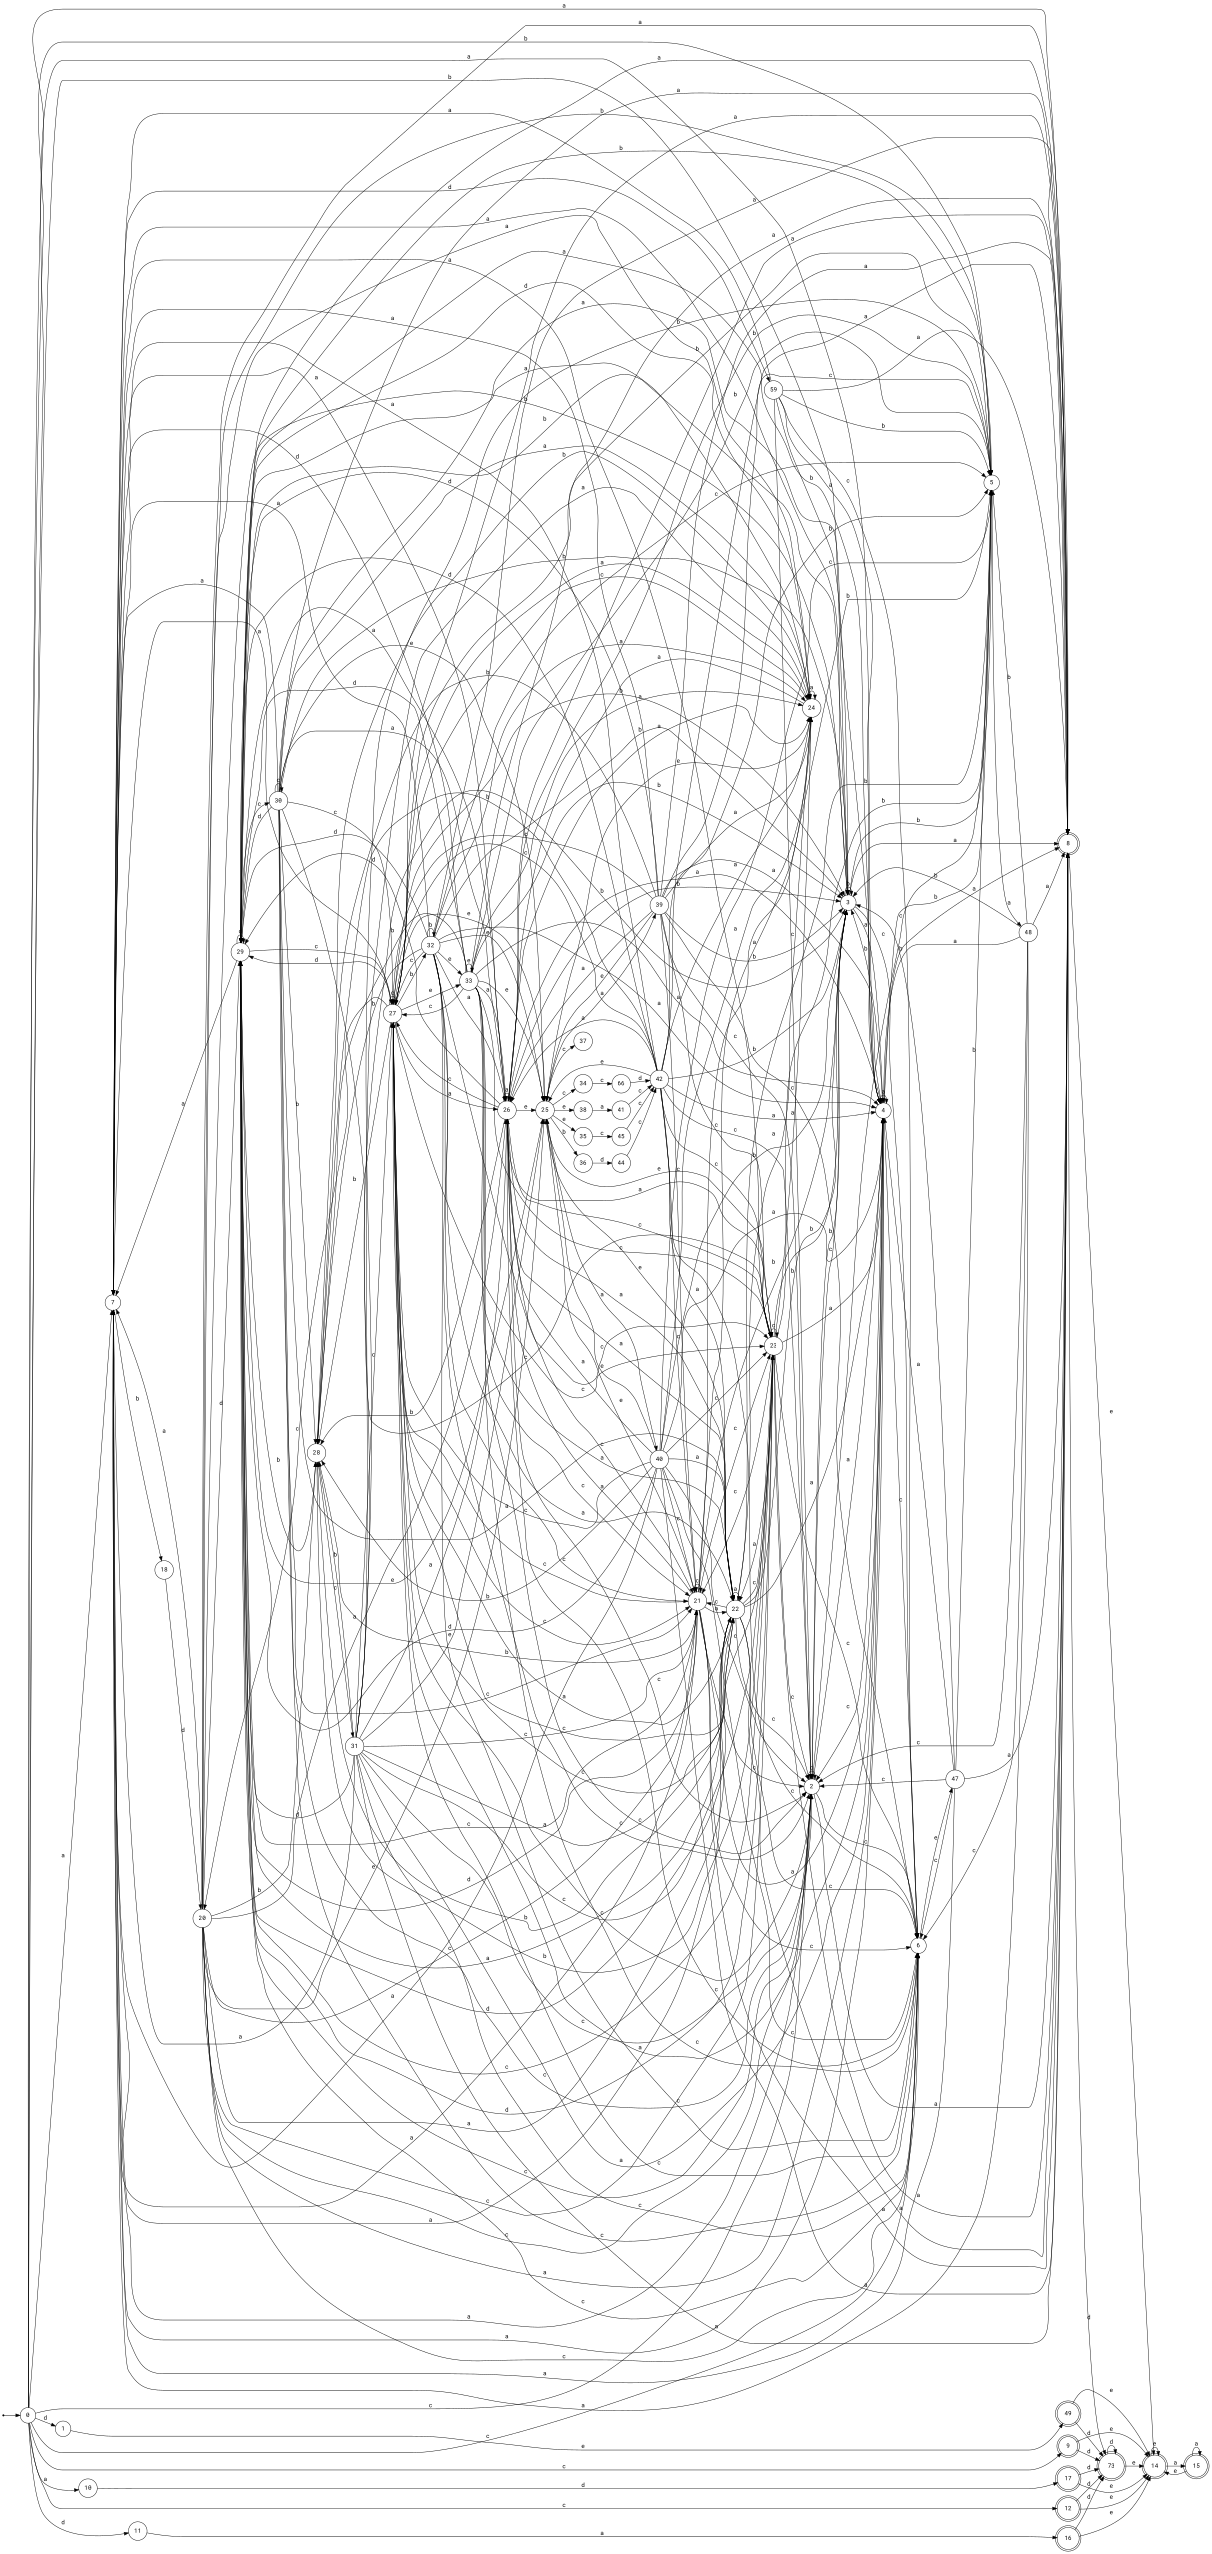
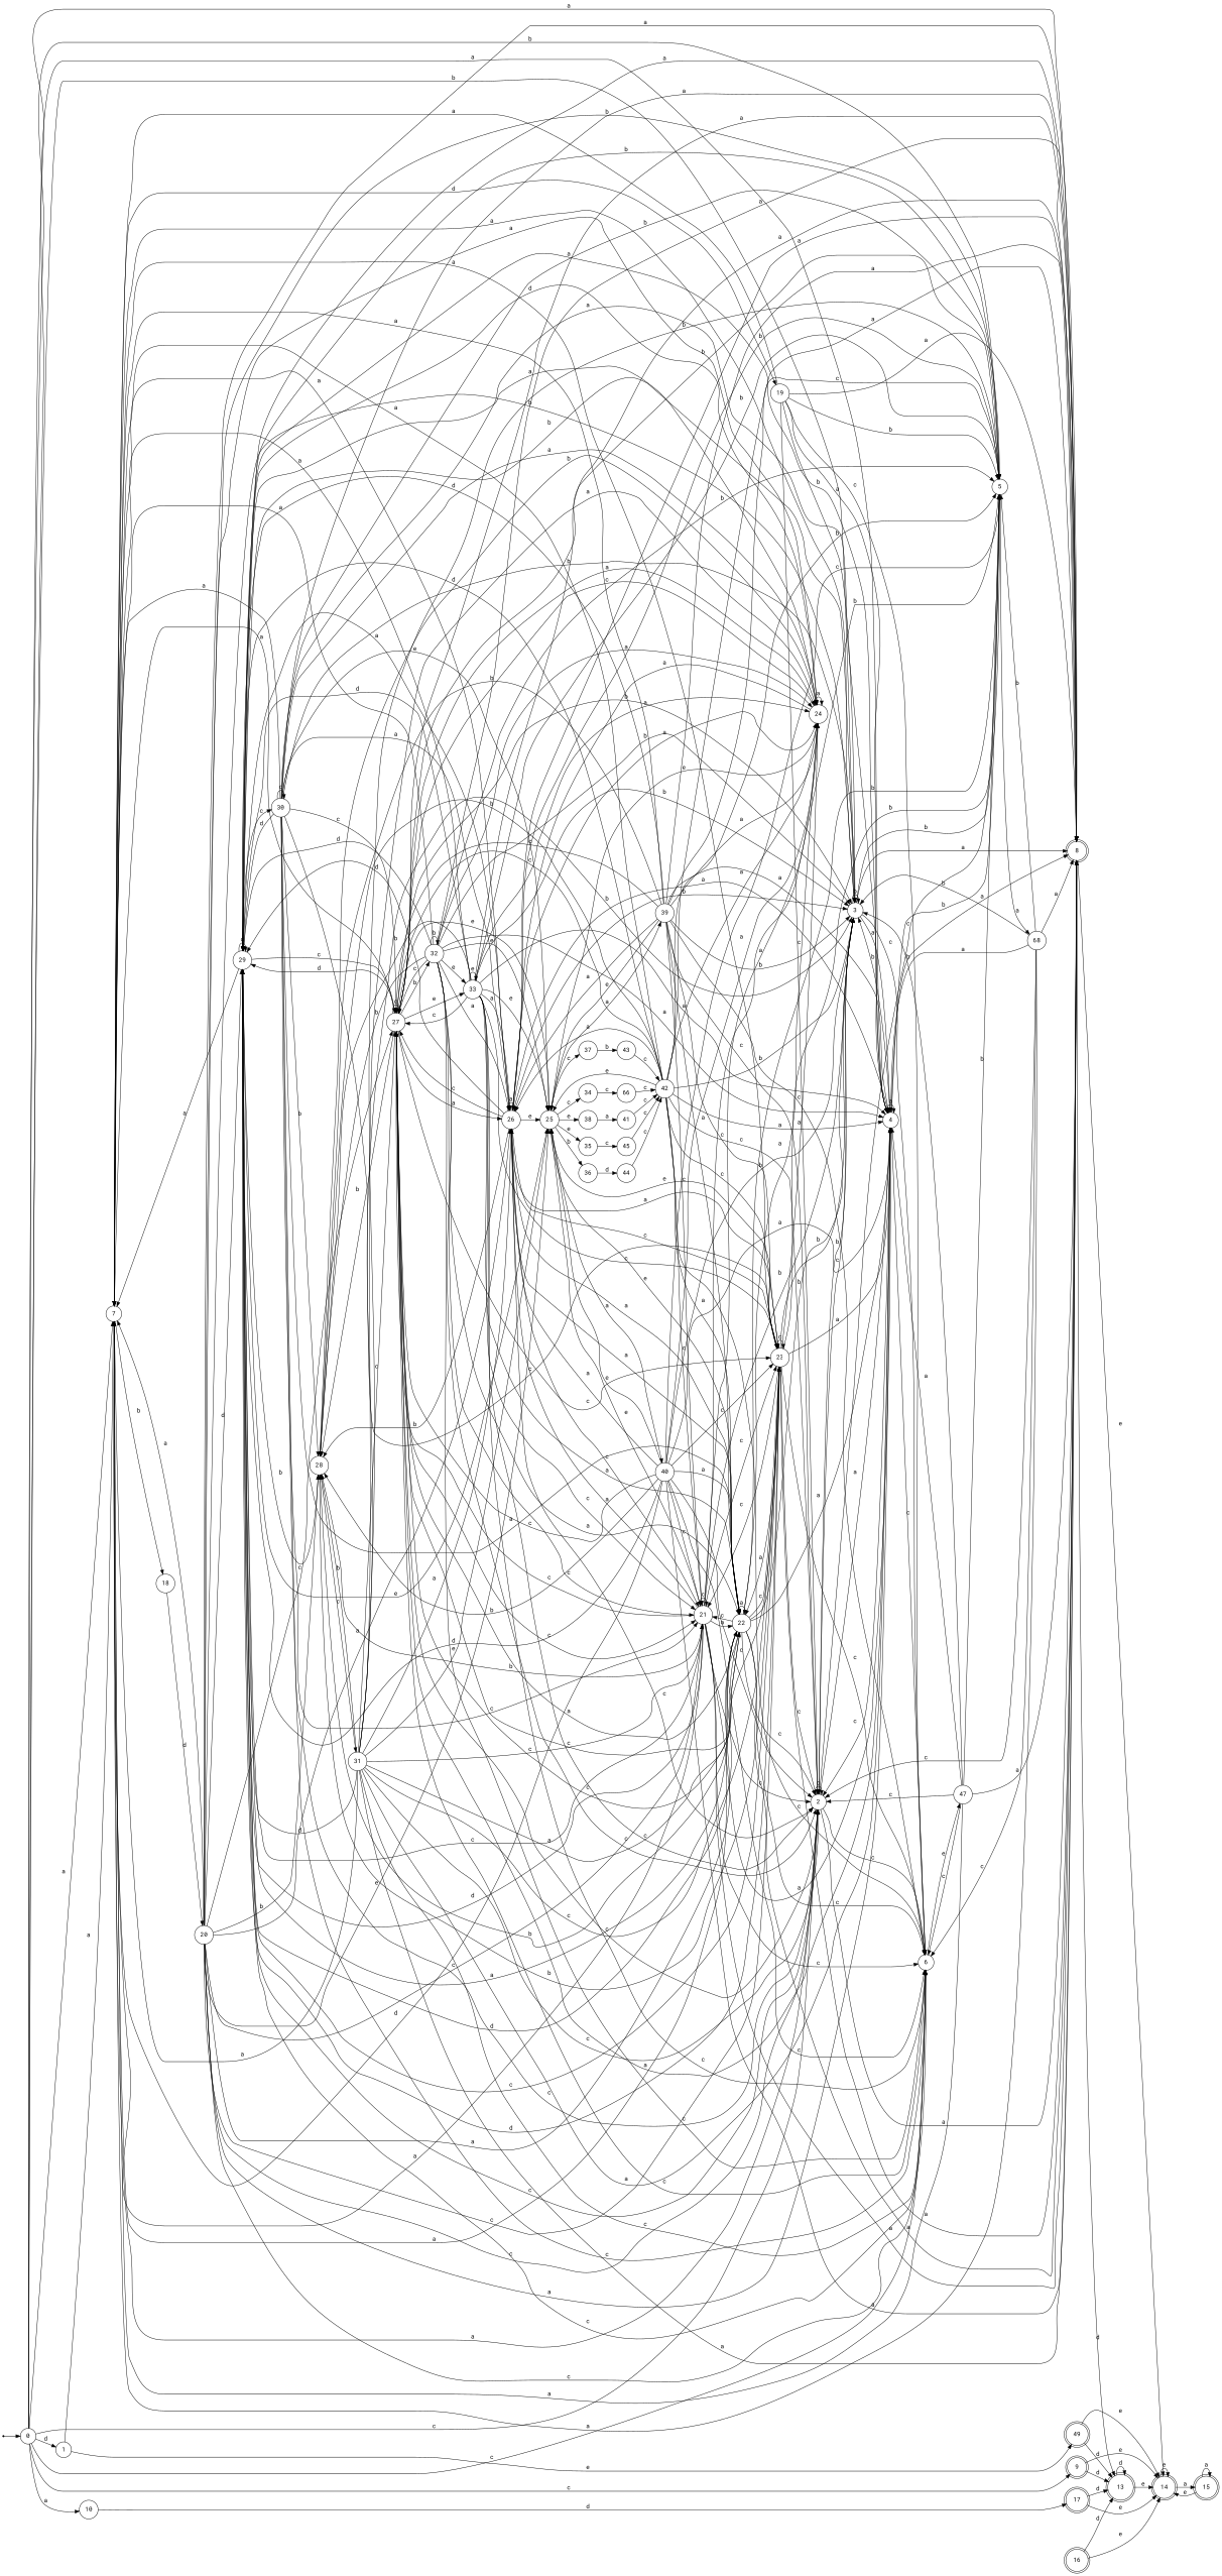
  digraph {
    fontname="Roboto Mono"
    rankdir=LR
    node [fontname="Roboto Mono" shape=circle]
    edge [fontname="Roboto Mono"]
    dummy0 [shape=point]
    0
    1
    2
    3
    4
    5
    6
    7
    8 [shape=doublecircle]
    9 [shape=doublecircle]
    10
-   11
-   12 [shape=doublecircle]
    49 [shape=doublecircle]
-   48
+   48 [label=68]
    47
    18
-   19 [label=59]
-   13 [shape=doublecircle label=73]
+   19
+   13 [shape=doublecircle]
    14 [shape=doublecircle]
    17 [shape=doublecircle]
    16 [shape=doublecircle]
    20
    15 [shape=doublecircle]
    21
    22
    23
    24
    25
    26
    27
    28
    29
    34
    35
    36
    37
    38
    39
    40
    32
    33
    31
    30
    n46 [label=66]
    45
    44
+   43
    41
    42
    dummy0 -> 0
    0 -> 1 [label=d]
    0 -> 2 [label=c]
    0 -> 3 [label=b]
    0 -> 4 [label=a]
    0 -> 5 [label=b]
    0 -> 6 [label=c]
    0 -> 7 [label=a]
    0 -> 8 [label=a]
    0 -> 9 [label=c]
    0 -> 10 [label=a]
-   0 -> 11 [label=d]
-   0 -> 12 [label=c]
    1 -> 49 [label=e]
    2 -> 2 [label=c]
    2 -> 3 [label=b]
    2 -> 4 [label=a]
    2 -> 5 [label=c]
    2 -> 6 [label=c]
    2 -> 7 [label=a]
    2 -> 8 [label=a]
    3 -> 2 [label=c]
    3 -> 3 [label=b]
    3 -> 4 [label=a]
    3 -> 5 [label=b]
    3 -> 6 [label=c]
    3 -> 7 [label=a]
    3 -> 8 [label=a]
    4 -> 2 [label=c]
    4 -> 3 [label=b]
    4 -> 4 [label=a]
    4 -> 5 [label=b]
    4 -> 6 [label=c]
-   4 -> 7 [label=a]
+   1 -> 7 [label=a]
    4 -> 8 [label=a]
    5 -> 48 [label=a]
    6 -> 47 [label=e]
    7 -> 18 [label=b]
    7 -> 19 [label=d]
    8 -> 13 [label=d]
    8 -> 14 [label=e]
    9 -> 13 [label=d]
    9 -> 14 [label=e]
    10 -> 17 [label=d]
-   11 -> 16 [label=a]
-   12 -> 13 [label=d]
-   12 -> 14 [label=e]
    49 -> 13 [label=d]
    49 -> 14 [label=e]
    48 -> 2 [label=c]
    48 -> 3 [label=b]
    48 -> 4 [label=a]
    48 -> 5 [label=b]
    48 -> 6 [label=c]
    48 -> 7 [label=a]
    48 -> 8 [label=a]
    47 -> 2 [label=c]
    47 -> 3 [label=b]
    47 -> 4 [label=a]
    47 -> 5 [label=b]
    47 -> 6 [label=c]
    47 -> 7 [label=a]
    47 -> 8 [label=a]
    18 -> 20 [label=d]
    19 -> 2 [label=c]
    19 -> 3 [label=b]
    19 -> 4 [label=a]
    19 -> 5 [label=b]
    19 -> 6 [label=c]
    19 -> 7 [label=a]
    19 -> 8 [label=a]
    13 -> 13 [label=d]
    13 -> 14 [label=e]
    14 -> 14 [label=e]
    14 -> 15 [label=a]
    17 -> 13 [label=d]
    17 -> 14 [label=e]
    16 -> 13 [label=d]
    16 -> 14 [label=e]
    20 -> 2 [label=c]
    20 -> 3 [label=b]
    20 -> 4 [label=a]
    20 -> 5 [label=b]
    20 -> 6 [label=c]
    20 -> 7 [label=a]
    20 -> 8 [label=a]
    20 -> 21 [label=c]
    20 -> 22 [label=a]
    20 -> 23 [label=c]
    20 -> 24 [label=a]
    20 -> 25 [label=e]
    20 -> 26 [label=a]
-   27 -> 20 [label=c]
+   20 -> 27 [label=c]
    20 -> 28 [label=b]
    20 -> 29 [label=d]
    15 -> 14 [label=e]
    15 -> 15 [label=a]
    21 -> 2 [label=c]
    21 -> 3 [label=b]
    21 -> 4 [label=a]
    21 -> 5 [label=b]
    21 -> 6 [label=c]
    21 -> 7 [label=a]
    21 -> 8 [label=a]
    21 -> 21 [label=c]
    21 -> 22 [label=a]
    21 -> 23 [label=c]
    21 -> 24 [label=a]
    21 -> 25 [label=e]
    21 -> 26 [label=a]
    21 -> 27 [label=c]
    21 -> 28 [label=b]
    21 -> 29 [label=d]
    22 -> 2 [label=c]
    22 -> 3 [label=b]
    22 -> 4 [label=a]
    22 -> 5 [label=b]
    22 -> 6 [label=c]
    22 -> 7 [label=a]
    22 -> 8 [label=a]
    22 -> 21 [label=c]
    22 -> 22 [label=a]
    22 -> 23 [label=c]
    22 -> 24 [label=a]
    22 -> 25 [label=e]
    22 -> 26 [label=a]
    22 -> 27 [label=c]
    22 -> 28 [label=b]
    22 -> 29 [label=d]
    23 -> 2 [label=c]
    23 -> 3 [label=b]
    23 -> 4 [label=a]
    23 -> 5 [label=b]
    23 -> 6 [label=c]
    23 -> 7 [label=a]
    23 -> 8 [label=a]
    23 -> 21 [label=c]
    23 -> 22 [label=a]
    23 -> 23 [label=c]
    23 -> 24 [label=a]
    23 -> 25 [label=e]
    23 -> 26 [label=a]
    23 -> 27 [label=c]
    23 -> 28 [label=b]
    23 -> 29 [label=d]
    24 -> 24 [label=a]
    24 -> 25 [label=e]
    24 -> 26 [label=a]
    24 -> 27 [label=c]
    24 -> 28 [label=b]
    24 -> 29 [label=d]
    25 -> 34 [label=c]
    25 -> 35 [label=e]
    25 -> 36 [label=b]
    25 -> 37 [label=c]
    25 -> 38 [label=e]
    25 -> 39 [label=a]
    25 -> 40 [label=a]
    26 -> 2 [label=c]
    26 -> 3 [label=b]
    26 -> 4 [label=a]
    26 -> 5 [label=b]
-   26 -> 6 [label=c]
    26 -> 7 [label=a]
    26 -> 8 [label=a]
    26 -> 21 [label=c]
    26 -> 22 [label=a]
    26 -> 23 [label=c]
    26 -> 24 [label=a]
    26 -> 25 [label=e]
    26 -> 26 [label=a]
    26 -> 27 [label=c]
    26 -> 28 [label=b]
    26 -> 29 [label=d]
    27 -> 2 [label=c]
    27 -> 3 [label=b]
    27 -> 4 [label=a]
    27 -> 5 [label=b]
    27 -> 6 [label=c]
    27 -> 7 [label=a]
    27 -> 8 [label=a]
    27 -> 21 [label=c]
    27 -> 22 [label=a]
    27 -> 23 [label=c]
    27 -> 24 [label=a]
    27 -> 25 [label=e]
    27 -> 26 [label=a]
    27 -> 27 [label=c]
    27 -> 28 [label=b]
    27 -> 29 [label=d]
    27 -> 32 [label=b]
    27 -> 33 [label=e]
    28 -> 31 [label=c]
    29 -> 2 [label=c]
    29 -> 3 [label=b]
    29 -> 4 [label=a]
    29 -> 5 [label=b]
    29 -> 6 [label=c]
    29 -> 7 [label=a]
    29 -> 8 [label=a]
    29 -> 21 [label=c]
    29 -> 22 [label=a]
    29 -> 23 [label=c]
    29 -> 24 [label=a]
    29 -> 25 [label=e]
    29 -> 26 [label=a]
    29 -> 27 [label=c]
    29 -> 28 [label=b]
    29 -> 29 [label=d]
    29 -> 30 [label=c]
    34 -> n46 [label=c]
    35 -> 45 [label=c]
    36 -> 44 [label=d]
+   37 -> 43 [label=b]
    38 -> 41 [label=a]
    39 -> 2 [label=c]
    39 -> 3 [label=b]
    39 -> 4 [label=a]
    39 -> 5 [label=c]
    39 -> 6 [label=c]
    39 -> 7 [label=a]
    39 -> 8 [label=a]
    39 -> 21 [label=c]
+   39 -> 22 [label=a]
    39 -> 23 [label=c]
    39 -> 24 [label=a]
    39 -> 25 [label=e]
    39 -> 26 [label=a]
    39 -> 27 [label=c]
    39 -> 28 [label=b]
    39 -> 29 [label=d]
    40 -> 2 [label=c]
    40 -> 3 [label=b]
    40 -> 4 [label=a]
    40 -> 5 [label=c]
    40 -> 6 [label=c]
-   40 -> 7 [label=a]
+   40 -> 7 [label=d]
    40 -> 8 [label=a]
    40 -> 21 [label=c]
    40 -> 22 [label=a]
    40 -> 23 [label=c]
    40 -> 24 [label=a]
    40 -> 25 [label=e]
    40 -> 26 [label=a]
    40 -> 27 [label=c]
    40 -> 28 [label=b]
    40 -> 29 [label=d]
    32 -> 2 [label=c]
    32 -> 3 [label=b]
    32 -> 4 [label=a]
-   32 -> 5 [label=c]
+   32 -> 5 [label=b]
    32 -> 6 [label=c]
    32 -> 7 [label=a]
    32 -> 8 [label=a]
    32 -> 21 [label=c]
    32 -> 22 [label=a]
-   32 -> 23 [label=c]
    32 -> 24 [label=a]
    32 -> 25 [label=e]
    32 -> 26 [label=a]
    32 -> 27 [label=c]
    32 -> 28 [label=b]
    32 -> 29 [label=d]
    32 -> 32 [label=b]
    32 -> 33 [label=e]
    33 -> 2 [label=c]
    33 -> 3 [label=b]
    33 -> 4 [label=a]
    33 -> 5 [label=b]
    33 -> 6 [label=c]
-   33 -> 7 [label=d]
+   33 -> 7 [label=a]
    33 -> 8 [label=a]
    33 -> 21 [label=c]
    33 -> 22 [label=a]
    33 -> 23 [label=c]
    33 -> 24 [label=a]
    33 -> 25 [label=e]
    33 -> 26 [label=a]
    33 -> 27 [label=c]
    33 -> 28 [label=b]
    33 -> 29 [label=d]
    33 -> 33 [label=e]
    31 -> 2 [label=c]
    31 -> 3 [label=b]
    31 -> 4 [label=a]
    31 -> 5 [label=b]
    31 -> 6 [label=c]
    31 -> 7 [label=a]
    31 -> 8 [label=a]
    31 -> 21 [label=c]
    31 -> 22 [label=a]
    31 -> 23 [label=c]
    31 -> 24 [label=a]
    31 -> 25 [label=e]
    31 -> 26 [label=a]
    31 -> 27 [label=c]
    31 -> 28 [label=b]
    31 -> 29 [label=d]
    30 -> 2 [label=c]
    30 -> 3 [label=b]
    30 -> 4 [label=a]
+   30 -> 5 [label=b]
    30 -> 6 [label=c]
    30 -> 7 [label=a]
    30 -> 8 [label=a]
    30 -> 21 [label=c]
    30 -> 22 [label=a]
    30 -> 23 [label=c]
    30 -> 24 [label=a]
    30 -> 25 [label=e]
    30 -> 26 [label=a]
    30 -> 27 [label=c]
    30 -> 28 [label=b]
    30 -> 29 [label=d]
    30 -> 30 [label=c]
-   n46 -> 42 [label=d]
+   n46 -> 42 [label=c]
    45 -> 42 [label=c]
    44 -> 42 [label=c]
+   43 -> 42 [label=c]
    41 -> 42 [label=c]
    42 -> 2 [label=c]
    42 -> 3 [label=b]
    42 -> 4 [label=a]
    42 -> 5 [label=b]
    42 -> 6 [label=c]
    42 -> 7 [label=a]
    42 -> 8 [label=a]
    42 -> 21 [label=c]
    42 -> 22 [label=a]
    42 -> 23 [label=c]
    42 -> 24 [label=a]
    42 -> 25 [label=e]
    42 -> 26 [label=a]
    42 -> 27 [label=c]
    42 -> 28 [label=b]
    42 -> 29 [label=d]
  }
